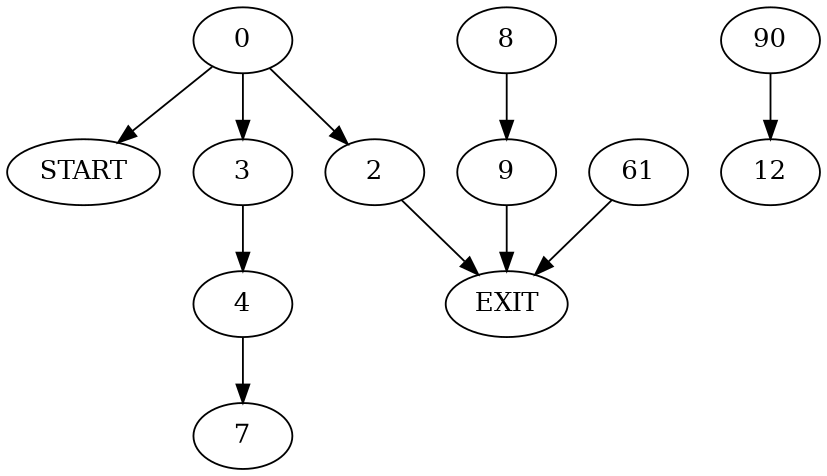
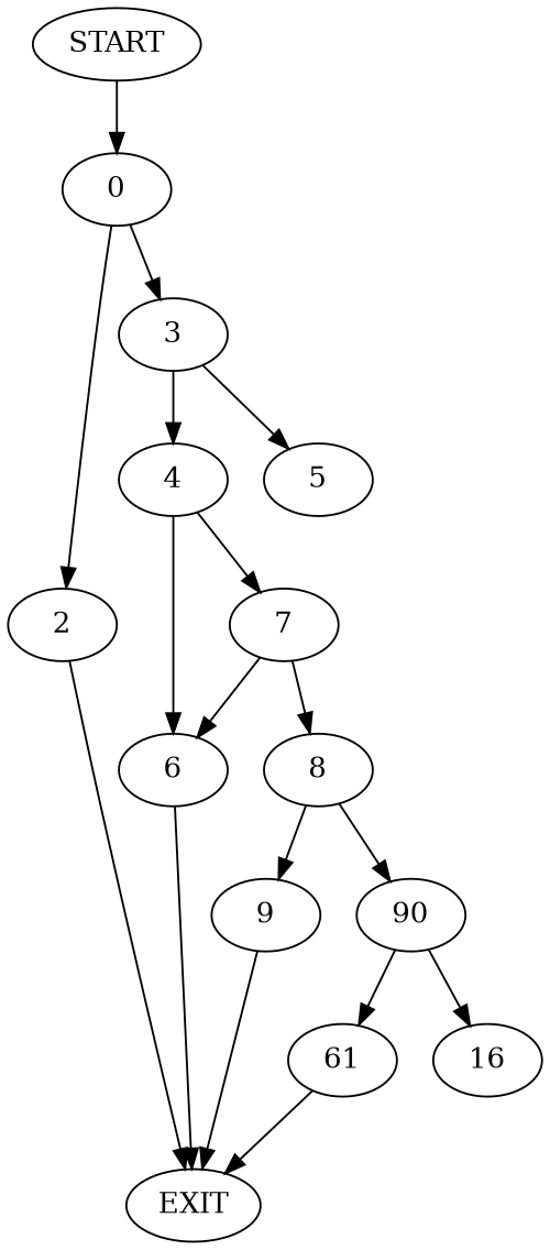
  digraph {
    n1 [label=START]
    n2 [label=0]
    2
    3
    n5 [label=EXIT]
    4
+   5
+   6
    7
    8
    9
    n12 [label=90]
    n13 [label=61]
-   12
-   n2 -> n1
+   12 [label=16]
+   n1 -> n2
    n2 -> 2
    n2 -> 3
    2 -> n5
    3 -> 4
+   3 -> 5
+   4 -> 6
    4 -> 7
+   6 -> n5
+   7 -> 6
+   7 -> 8
    8 -> 9
+   8 -> n12
    9 -> n5
+   n12 -> n13
    n12 -> 12
    n13 -> n5
  }
